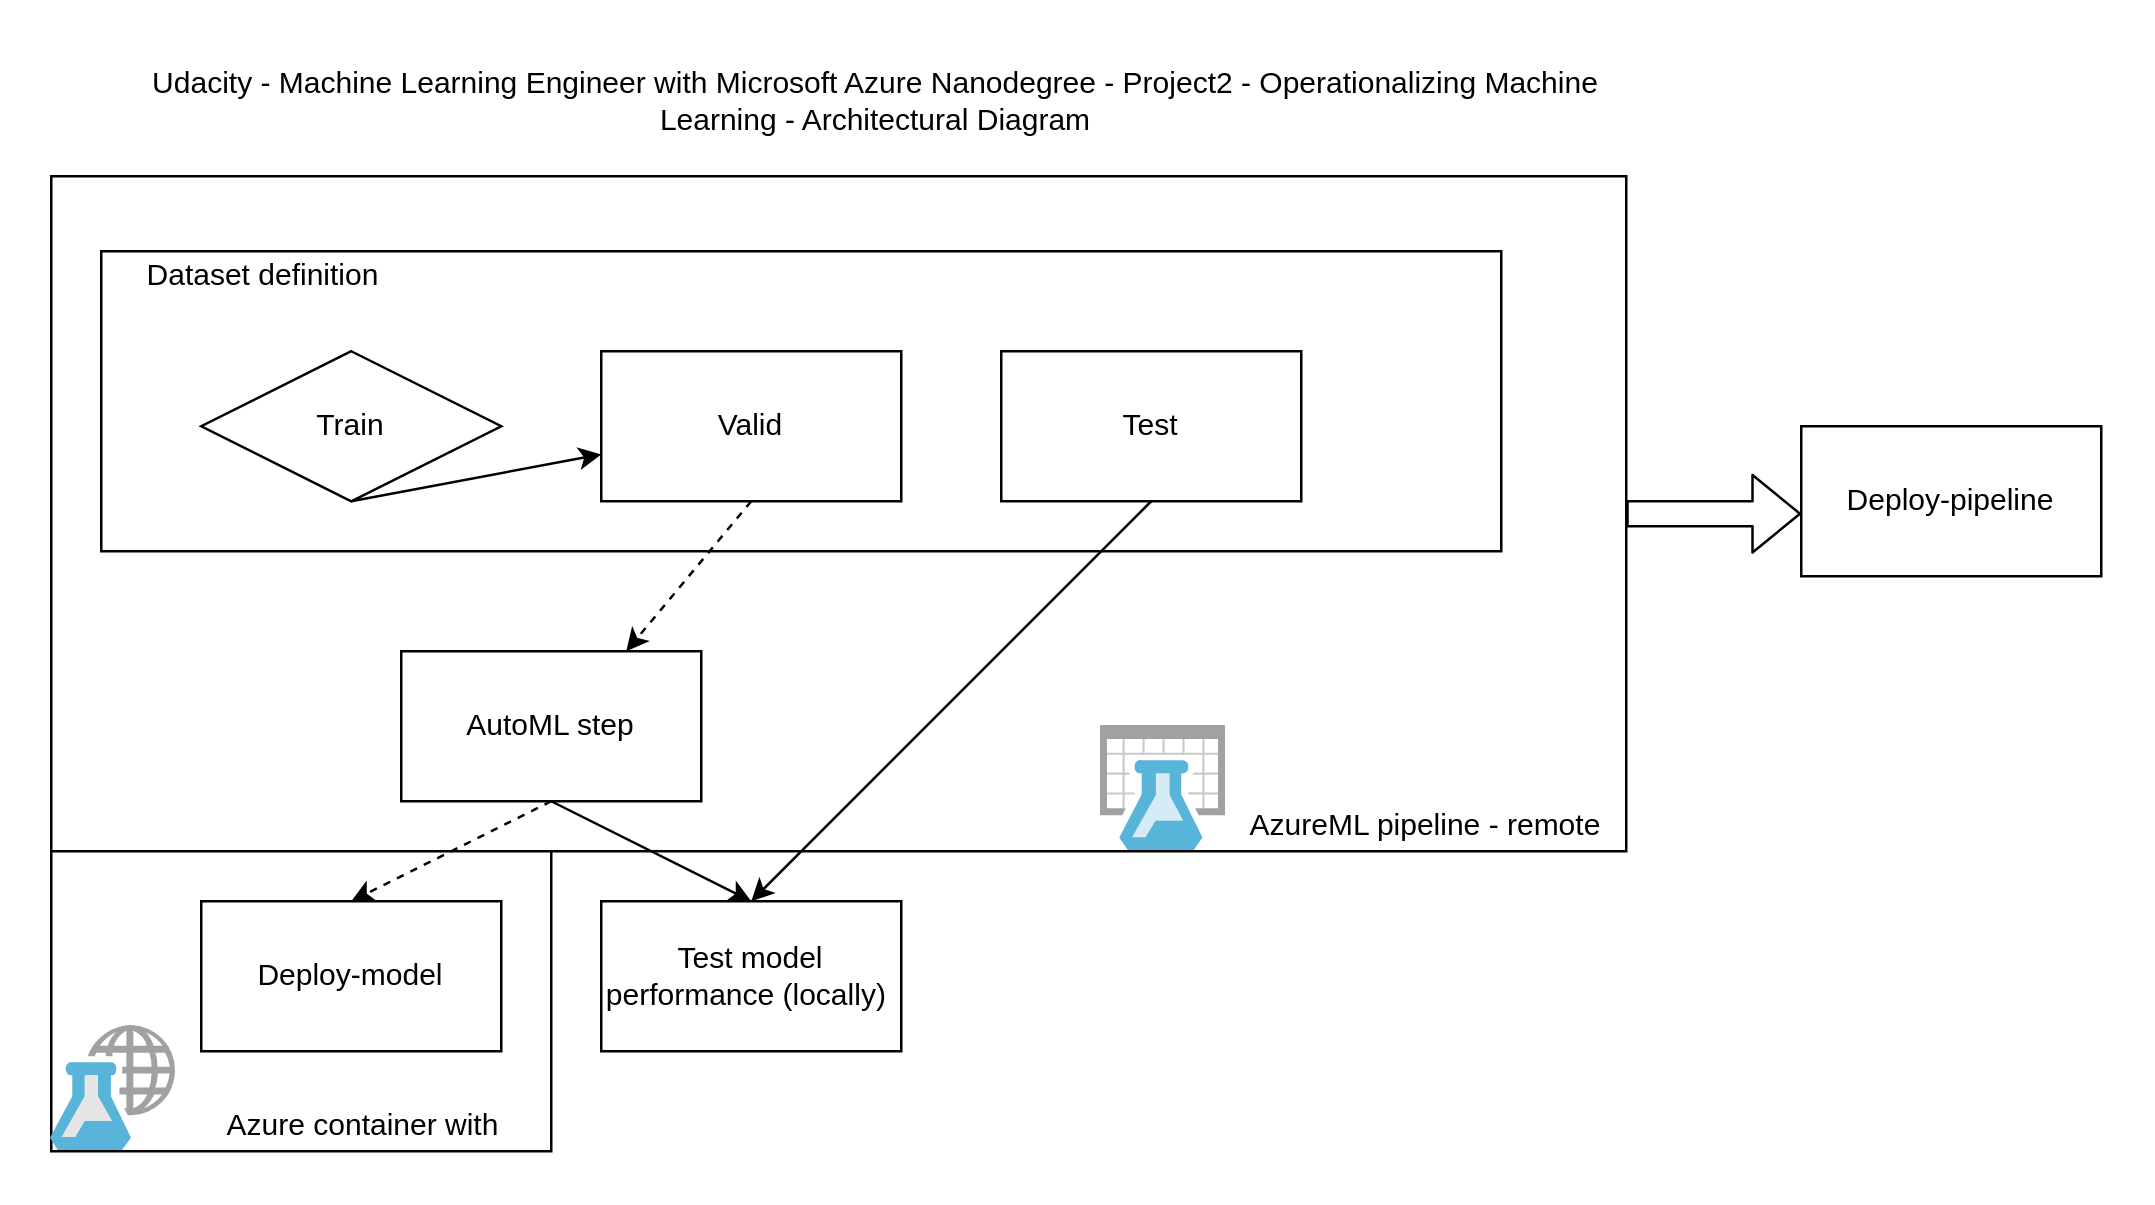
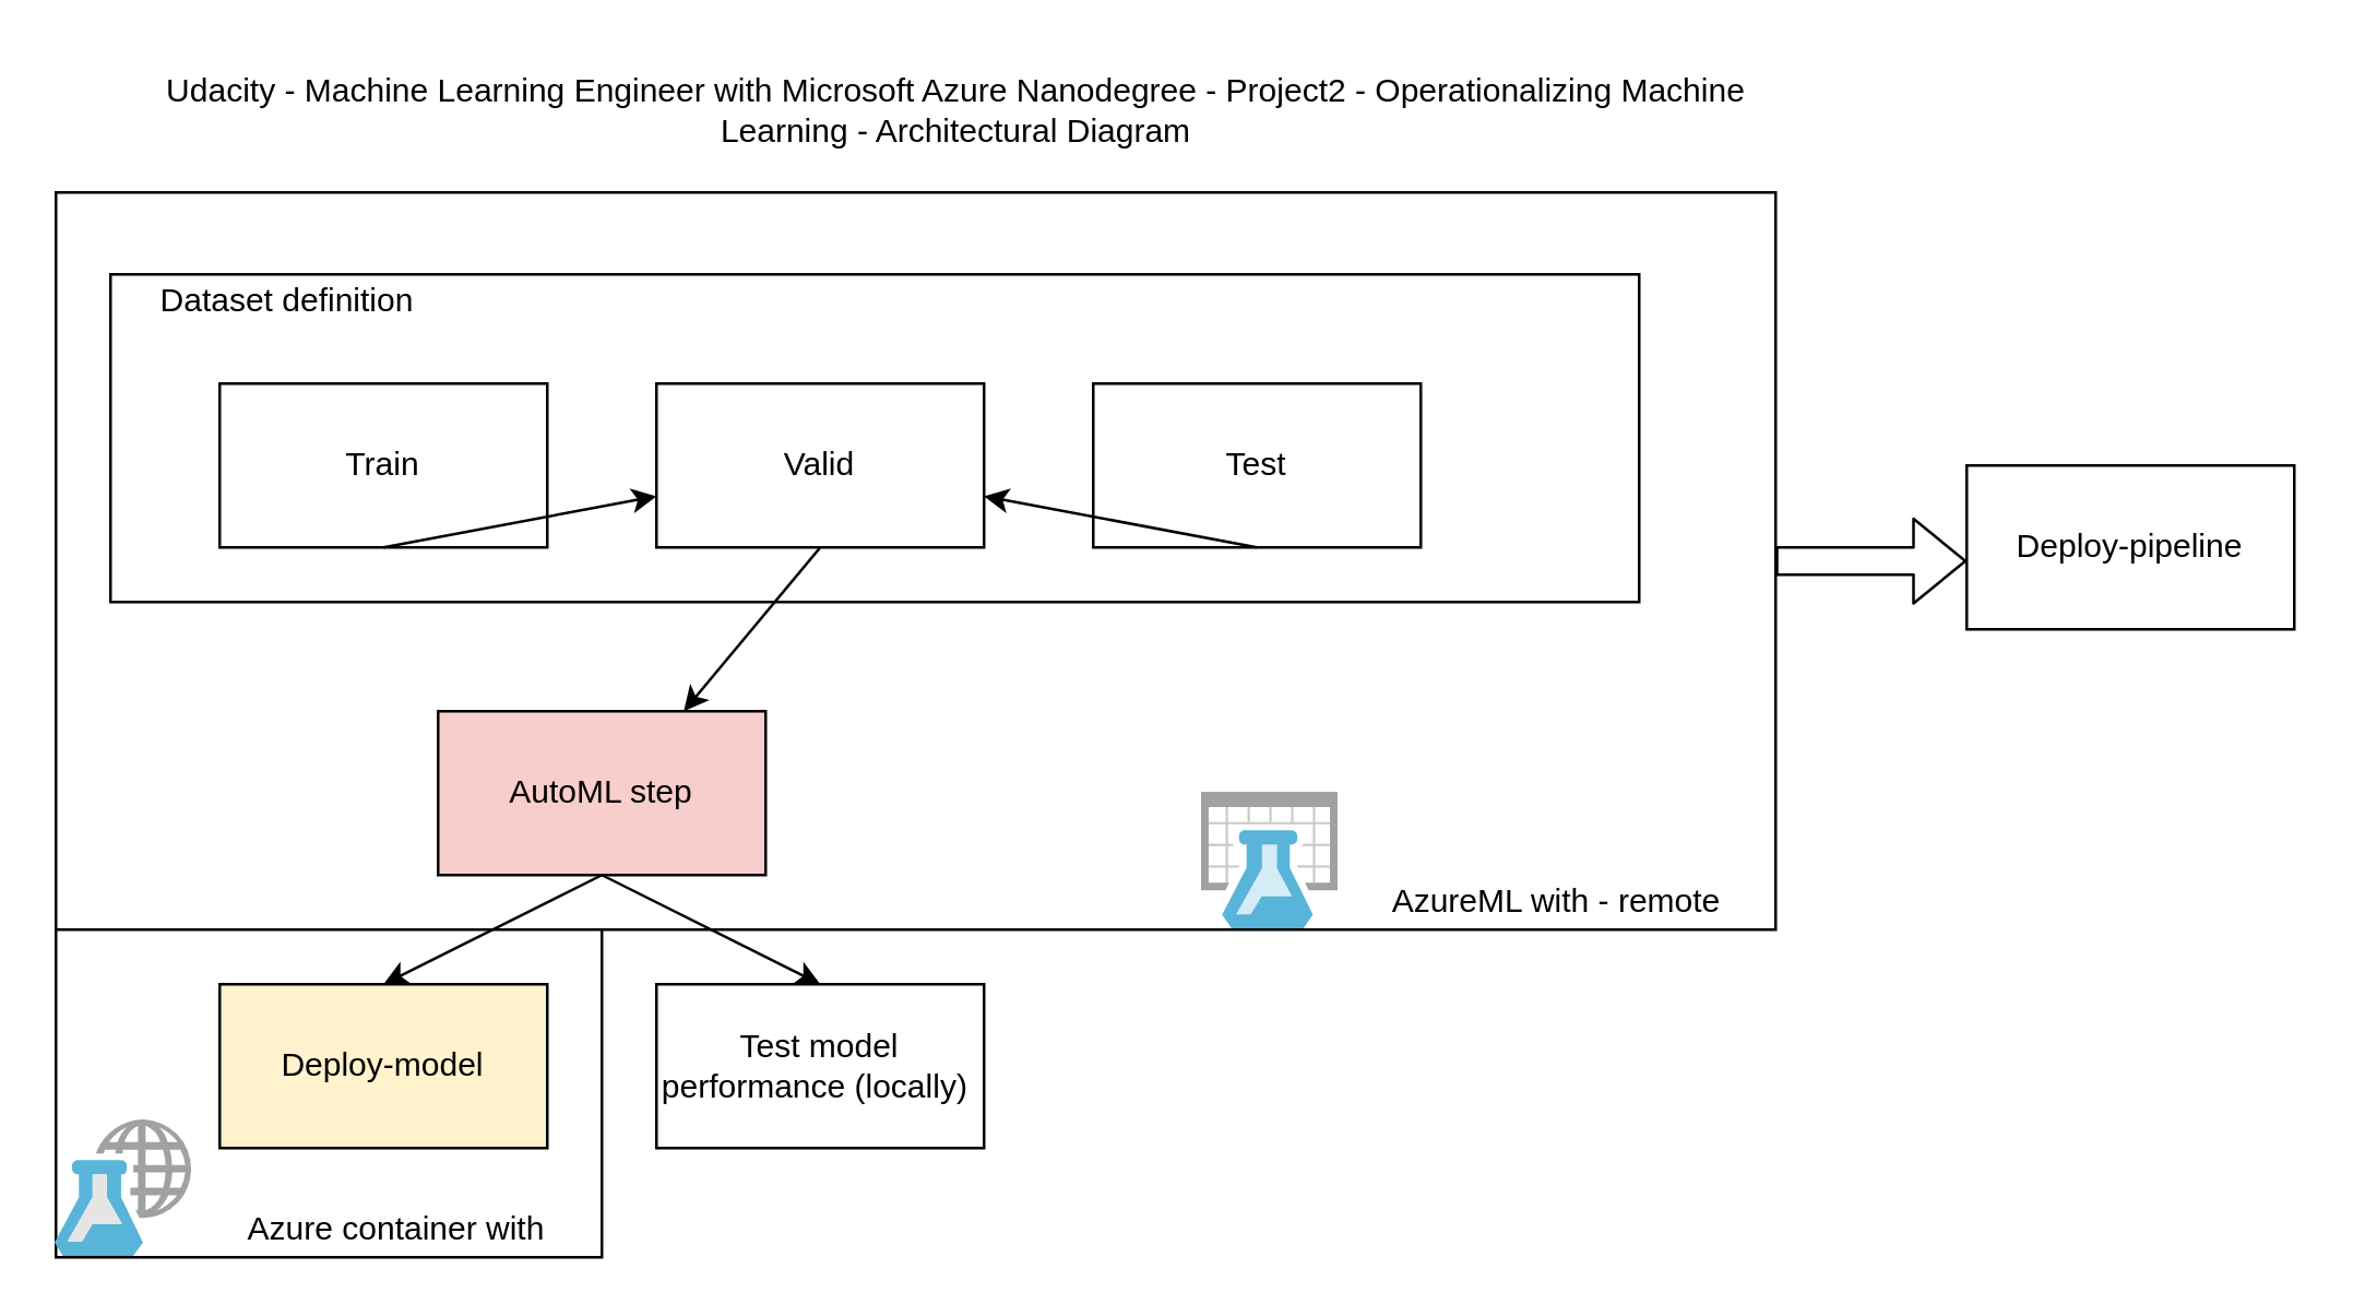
  <mxCell id="0" />
  <mxCell id="1" parent="0" />
  <mxCell id="2" value="" style="rounded=0;whiteSpace=wrap;html=1;" vertex="1" parent="1"><mxGeometry x="20" y="70" width="630" height="270" as="geometry" /></mxCell>
  <mxCell id="3" value="" style="rounded=0;whiteSpace=wrap;html=1;" vertex="1" parent="1"><mxGeometry x="20" y="340" width="200" height="120" as="geometry" /></mxCell>
  <mxCell id="4" value="" style="rounded=0;whiteSpace=wrap;html=1;" parent="1" vertex="1"><mxGeometry x="40" y="100" width="560" height="120" as="geometry" /></mxCell>
  <mxCell id="5" value="" style="aspect=fixed;html=1;points=[];align=center;image;fontSize=12;image=img/lib/mscae/Machine_Learning_Studio_Web_Services.svg;" parent="1" vertex="1"><mxGeometry x="20" y="410" width="50" height="50" as="geometry" /></mxCell>
  <mxCell id="6" value="" style="aspect=fixed;html=1;points=[];align=center;image;fontSize=12;image=img/lib/mscae/Machine_Learning_Studio_Workspaces.svg;" parent="1" vertex="1"><mxGeometry x="440" y="290" width="50" height="50" as="geometry" /></mxCell>
  <mxCell id="7" value="Udacity - Machine Learning Engineer with Microsoft Azure Nanodegree - Project2 - Operationalizing Machine Learning - Architectural Diagram" style="text;html=1;strokeColor=none;fillColor=none;align=center;verticalAlign=middle;whiteSpace=wrap;rounded=0;" parent="1" vertex="1"><mxGeometry x="40" y="20" width="620" height="40" as="geometry" /></mxCell>
- <mxCell id="8" value="Train" style="rhombus;whiteSpace=wrap;html=1;" parent="1" vertex="1"><mxGeometry x="80" y="140" width="120" height="60" as="geometry" /></mxCell>
+ <mxCell id="8" value="Train" style="rounded=0;whiteSpace=wrap;html=1;" parent="1" vertex="1"><mxGeometry x="80" y="140" width="120" height="60" as="geometry" /></mxCell>
  <mxCell id="9" value="Test" style="rounded=0;whiteSpace=wrap;html=1;" parent="1" vertex="1"><mxGeometry x="400" y="140" width="120" height="60" as="geometry" /></mxCell>
  <mxCell id="10" value="Valid" style="rounded=0;whiteSpace=wrap;html=1;" parent="1" vertex="1"><mxGeometry x="240" y="140" width="120" height="60" as="geometry" /></mxCell>
- <mxCell id="11" value="AutoML step" style="rounded=0;whiteSpace=wrap;html=1;" parent="1" vertex="1"><mxGeometry x="160" y="260" width="120" height="60" as="geometry" /></mxCell>
+ <mxCell id="11" value="AutoML step" style="rounded=0;whiteSpace=wrap;html=1;fillColor=#f8cecc;" parent="1" vertex="1"><mxGeometry x="160" y="260" width="120" height="60" as="geometry" /></mxCell>
  <mxCell id="12" value="Test model performance (locally)&amp;nbsp;" style="rounded=0;whiteSpace=wrap;html=1;" parent="1" vertex="1"><mxGeometry x="240" y="360" width="120" height="60" as="geometry" /></mxCell>
- <mxCell id="13" value="Deploy-model" style="rounded=0;whiteSpace=wrap;html=1;" parent="1" vertex="1"><mxGeometry x="80" y="360" width="120" height="60" as="geometry" /></mxCell>
+ <mxCell id="13" value="Deploy-model" style="rounded=0;whiteSpace=wrap;html=1;fillColor=#fff2cc;" parent="1" vertex="1"><mxGeometry x="80" y="360" width="120" height="60" as="geometry" /></mxCell>
  <mxCell id="14" value="Deploy-pipeline" style="rounded=0;whiteSpace=wrap;html=1;" parent="1" vertex="1"><mxGeometry x="720" y="170" width="120" height="60" as="geometry" /></mxCell>
  <mxCell id="15" value="Dataset definition" style="text;html=1;strokeColor=none;fillColor=none;align=center;verticalAlign=middle;whiteSpace=wrap;rounded=0;" vertex="1" parent="1"><mxGeometry x="40" y="100" width="130" height="20" as="geometry" /></mxCell>
  <mxCell id="16" value="" style="endArrow=classic;html=1;exitX=0.5;exitY=1;exitDx=0;exitDy=0;" edge="1" parent="1" source="8" target="10"><mxGeometry width="50" height="50" relative="1" as="geometry"><mxPoint x="390" y="530" as="sourcePoint" /><mxPoint x="440" y="480" as="targetPoint" /></mxGeometry></mxCell>
- <mxCell id="17" value="" style="endArrow=classic;html=1;exitX=0.5;exitY=1;exitDx=0;exitDy=0;entryX=0.75;entryY=0;entryDx=0;entryDy=0;dashed=1;" edge="1" parent="1" source="10" target="11"><mxGeometry width="50" height="50" relative="1" as="geometry"><mxPoint x="150" y="210" as="sourcePoint" /><mxPoint x="200" y="270" as="targetPoint" /></mxGeometry></mxCell>
- <mxCell id="18" value="" style="endArrow=classic;html=1;exitX=0.5;exitY=1;exitDx=0;exitDy=0;entryX=0.5;entryY=0;entryDx=0;entryDy=0;" edge="1" parent="1" source="9" target="12"><mxGeometry width="50" height="50" relative="1" as="geometry"><mxPoint x="390" y="520" as="sourcePoint" /><mxPoint x="440" y="470" as="targetPoint" /></mxGeometry></mxCell>
+ <mxCell id="17" value="" style="endArrow=classic;html=1;exitX=0.5;exitY=1;exitDx=0;exitDy=0;entryX=0.75;entryY=0;entryDx=0;entryDy=0;" edge="1" parent="1" source="10" target="11"><mxGeometry width="50" height="50" relative="1" as="geometry"><mxPoint x="150" y="210" as="sourcePoint" /><mxPoint x="200" y="270" as="targetPoint" /></mxGeometry></mxCell>
+ <mxCell id="18" value="" style="endArrow=classic;html=1;exitX=0.5;exitY=1;exitDx=0;exitDy=0;" edge="1" parent="1" source="9" target="10"><mxGeometry width="50" height="50" relative="1" as="geometry"><mxPoint x="390" y="520" as="sourcePoint" /><mxPoint x="440" y="470" as="targetPoint" /></mxGeometry></mxCell>
  <mxCell id="19" value="" style="endArrow=classic;html=1;exitX=0.5;exitY=1;exitDx=0;exitDy=0;entryX=0.5;entryY=0;entryDx=0;entryDy=0;" edge="1" parent="1" source="11" target="12"><mxGeometry width="50" height="50" relative="1" as="geometry"><mxPoint x="390" y="520" as="sourcePoint" /><mxPoint x="440" y="470" as="targetPoint" /></mxGeometry></mxCell>
- <mxCell id="20" value="" style="endArrow=classic;html=1;exitX=0.5;exitY=1;exitDx=0;exitDy=0;entryX=0.5;entryY=0;entryDx=0;entryDy=0;dashed=1;" edge="1" parent="1" source="11" target="13"><mxGeometry width="50" height="50" relative="1" as="geometry"><mxPoint x="390" y="520" as="sourcePoint" /><mxPoint x="440" y="470" as="targetPoint" /></mxGeometry></mxCell>
- <mxCell id="21" value="AzureML pipeline - remote" style="text;html=1;strokeColor=none;fillColor=none;align=center;verticalAlign=middle;whiteSpace=wrap;rounded=0;" vertex="1" parent="1"><mxGeometry x="490" y="320" width="160" height="20" as="geometry" /></mxCell>
+ <mxCell id="20" value="" style="endArrow=classic;html=1;exitX=0.5;exitY=1;exitDx=0;exitDy=0;entryX=0.5;entryY=0;entryDx=0;entryDy=0;" edge="1" parent="1" source="11" target="13"><mxGeometry width="50" height="50" relative="1" as="geometry"><mxPoint x="390" y="520" as="sourcePoint" /><mxPoint x="440" y="470" as="targetPoint" /></mxGeometry></mxCell>
+ <mxCell id="21" value="AzureML with - remote" style="text;html=1;strokeColor=none;fillColor=none;align=center;verticalAlign=middle;whiteSpace=wrap;rounded=0;" vertex="1" parent="1"><mxGeometry x="490" y="320" width="160" height="20" as="geometry" /></mxCell>
  <mxCell id="22" value="Azure container with" style="text;html=1;strokeColor=none;fillColor=none;align=center;verticalAlign=middle;whiteSpace=wrap;rounded=0;" vertex="1" parent="1"><mxGeometry x="70" y="440" width="150" height="20" as="geometry" /></mxCell>
  <mxCell id="23" value="" style="shape=flexArrow;endArrow=classic;html=1;exitX=1;exitY=0.5;exitDx=0;exitDy=0;" edge="1" parent="1" source="2"><mxGeometry width="50" height="50" relative="1" as="geometry"><mxPoint x="660" y="200" as="sourcePoint" /><mxPoint x="720" y="205" as="targetPoint" /></mxGeometry></mxCell>
